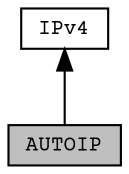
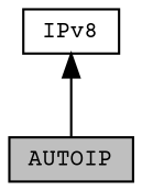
  digraph {
    rankdir=TB
    fontname="Courier Prime"
    node [color=black fontname="Courier Prime" fontsize=10 shape=box style=filled]
-   n1 [fillcolor=white height=0.2 label=IPv4 width=0.4]
+   n1 [fillcolor=white height=0.2 label=IPv8 width=0.4]
    n2 [fillcolor=grey75 fontcolor=black height=0.2 label=AUTOIP width=0.4]
    n1 -> n2 [dir=back fontname="Courier Prime" fontsize=10 labelfontname=Helvetica labelfontsize=10 shape=plaintext style=solid]
  }
